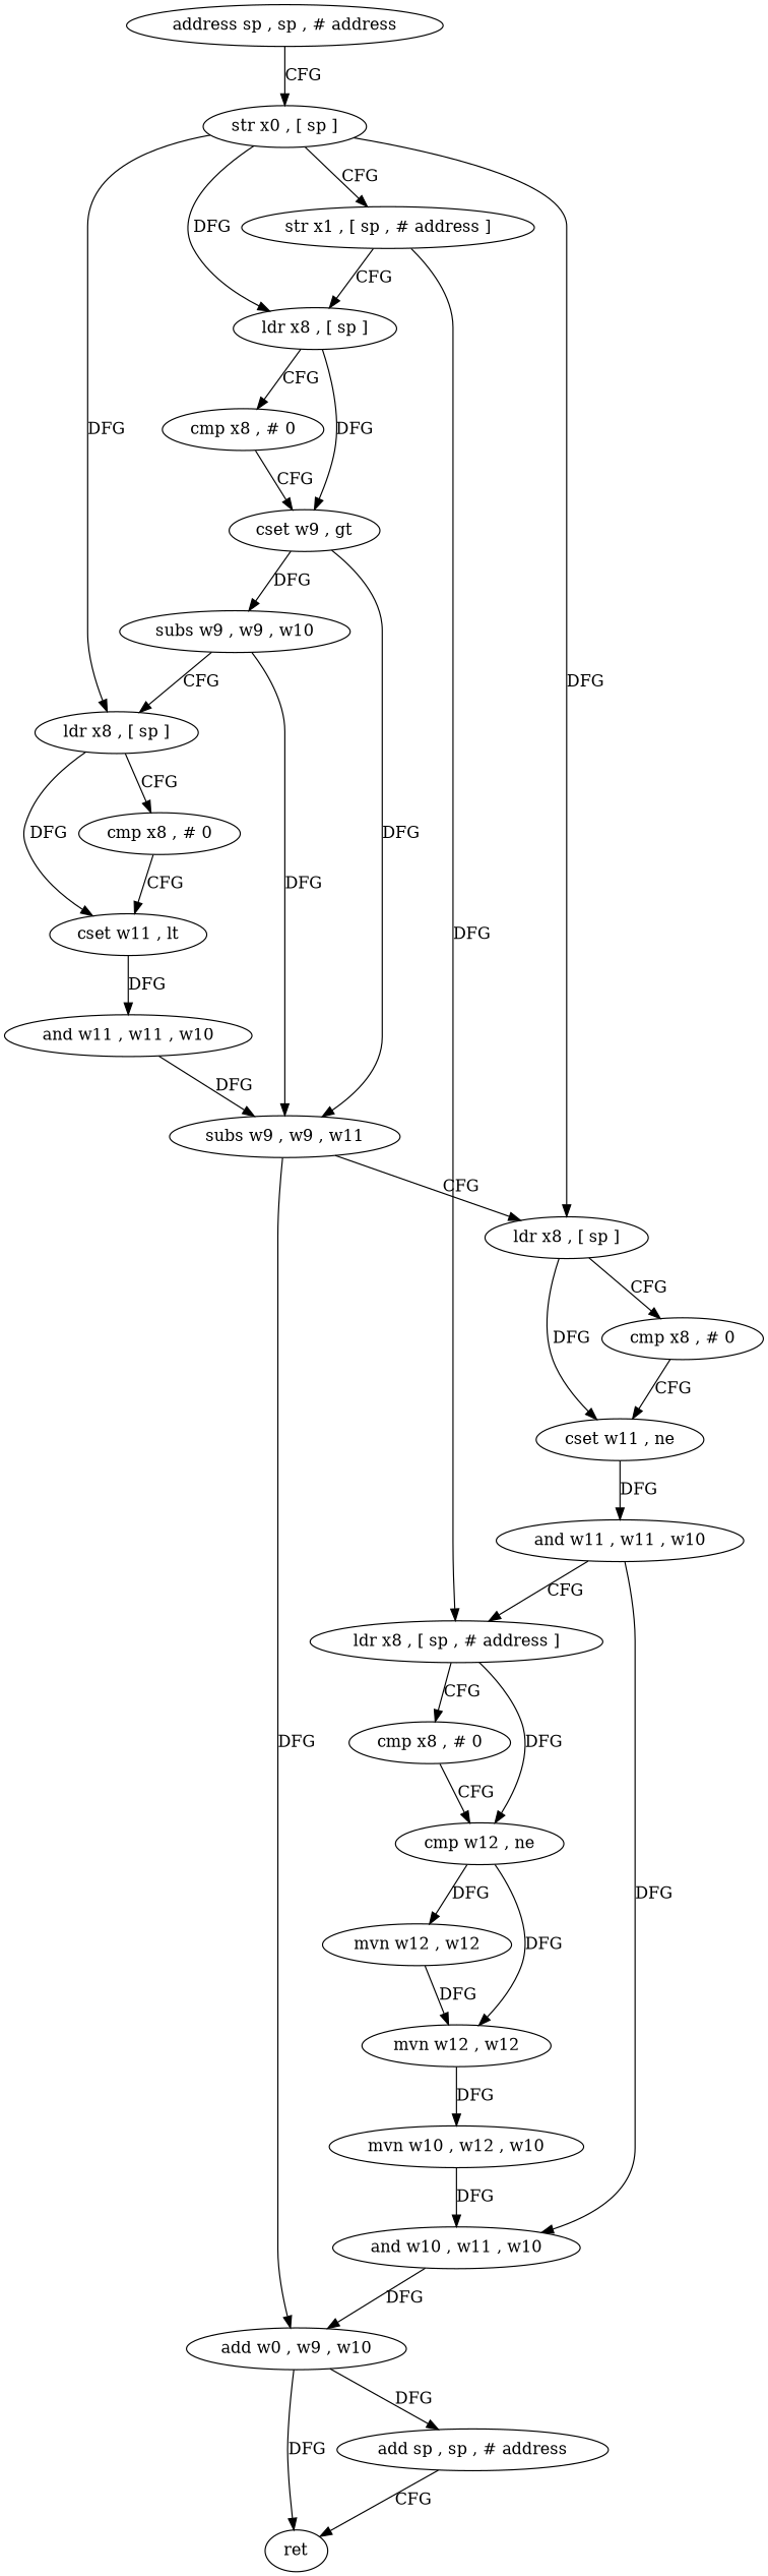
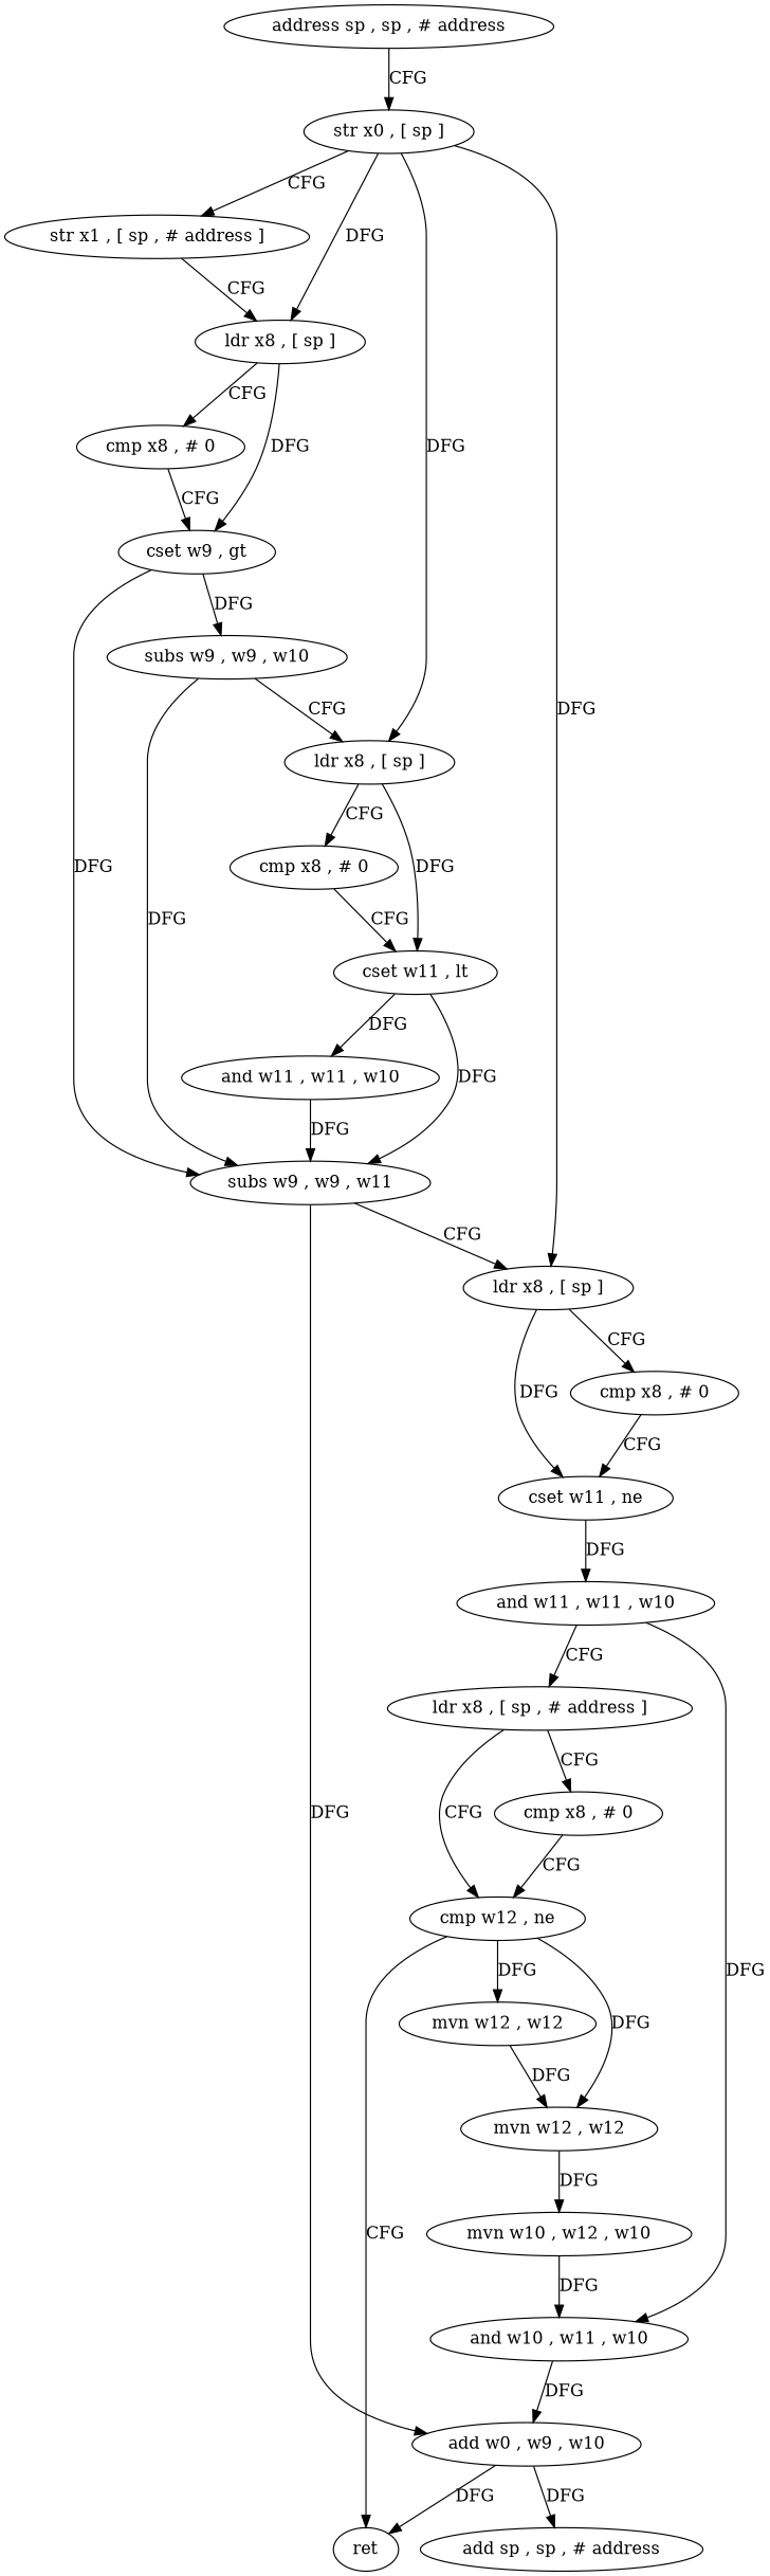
  digraph {
    n1 [label="address sp , sp , # address"]
    n2 [label="str x0 , [ sp ]"]
    n3 [label="str x1 , [ sp , # address ]"]
    n4 [label="ldr x8 , [ sp ]"]
    n5 [label="ldr x8 , [ sp ]"]
    n6 [label="ldr x8 , [ sp ]"]
    n7 [label="ldr x8 , [ sp , # address ]"]
    n8 [label="cmp x8 , # 0"]
    n9 [label="cset w9 , gt"]
    n10 [label="cmp x8 , # 0"]
    n11 [label="cset w11 , lt"]
    n12 [label="cmp x8 , # 0"]
    n13 [label="cset w11 , ne"]
    n14 [label="cmp x8 , # 0"]
    n15 [label="cmp w12 , ne"]
    n16 [label="subs w9 , w9 , w10"]
    n17 [label="subs w9 , w9 , w11"]
    n18 [label="add w0 , w9 , w10"]
    n19 [label="and w11 , w11 , w10"]
    n20 [label="add sp , sp , # address"]
    n21 [label=ret]
    n22 [label="and w11 , w11 , w10"]
    n23 [label="and w10 , w11 , w10"]
    n24 [label="mvn w12 , w12"]
    n25 [label="mvn w12 , w12"]
    n26 [label="mvn w10 , w12 , w10"]
    n1 -> n2 [label=CFG]
    n2 -> n3 [label=CFG]
    n2 -> n4 [label=DFG]
    n2 -> n5 [label=DFG]
    n2 -> n6 [label=DFG]
    n3 -> n4 [label=CFG]
-   n3 -> n7 [label=DFG]
    n4 -> n8 [label=CFG]
    n4 -> n9 [label=DFG]
    n5 -> n10 [label=CFG]
    n5 -> n11 [label=DFG]
    n6 -> n12 [label=CFG]
    n6 -> n13 [label=DFG]
    n7 -> n14 [label=CFG]
-   n7 -> n15 [label=DFG]
+   n7 -> n15 [label=CFG]
    n8 -> n9 [label=CFG]
    n9 -> n16 [label=DFG]
    n9 -> n17 [label=DFG]
    n10 -> n11 [label=CFG]
+   n11 -> n17 [label=DFG]
    n11 -> n19 [label=DFG]
    n12 -> n13 [label=CFG]
    n13 -> n22 [label=DFG]
    n14 -> n15 [label=CFG]
    n15 -> n24 [label=DFG]
    n15 -> n25 [label=DFG]
    n16 -> n5 [label=CFG]
    n16 -> n17 [label=DFG]
    n17 -> n6 [label=CFG]
    n17 -> n18 [label=DFG]
    n18 -> n20 [label=DFG]
    n18 -> n21 [label=DFG]
    n19 -> n17 [label=DFG]
-   n20 -> n21 [label=CFG]
+   n15 -> n21 [label=CFG]
    n22 -> n7 [label=CFG]
    n22 -> n23 [label=DFG]
    n23 -> n18 [label=DFG]
    n24 -> n25 [label=DFG]
    n25 -> n26 [label=DFG]
    n26 -> n23 [label=DFG]
  }
